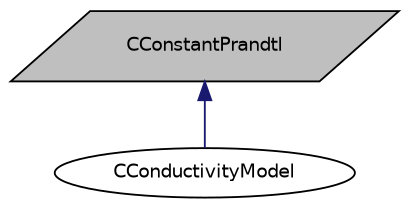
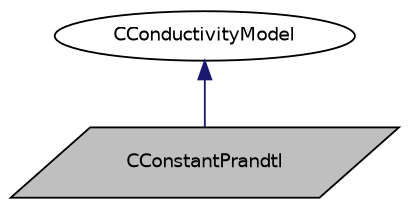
  digraph {
    node [color=black fontname=Helvetica fontsize=10 style=filled]
    n1 [fillcolor=grey75 fontcolor=black height=0.2 label=CConstantPrandtl shape=parallelogram width=0.4]
    n2 [fillcolor=white height=0.2 label=CConductivityModel shape=ellipse width=0.4]
-   n1 -> n2 [color=midnightblue dir=back fontname=Helvetica fontsize=10 labelfontname=Helvetica labelfontsize=10 style=solid]
+   n2 -> n1 [color=midnightblue dir=back fontname=Helvetica fontsize=10 labelfontname=Helvetica labelfontsize=10 style=solid]
  }
